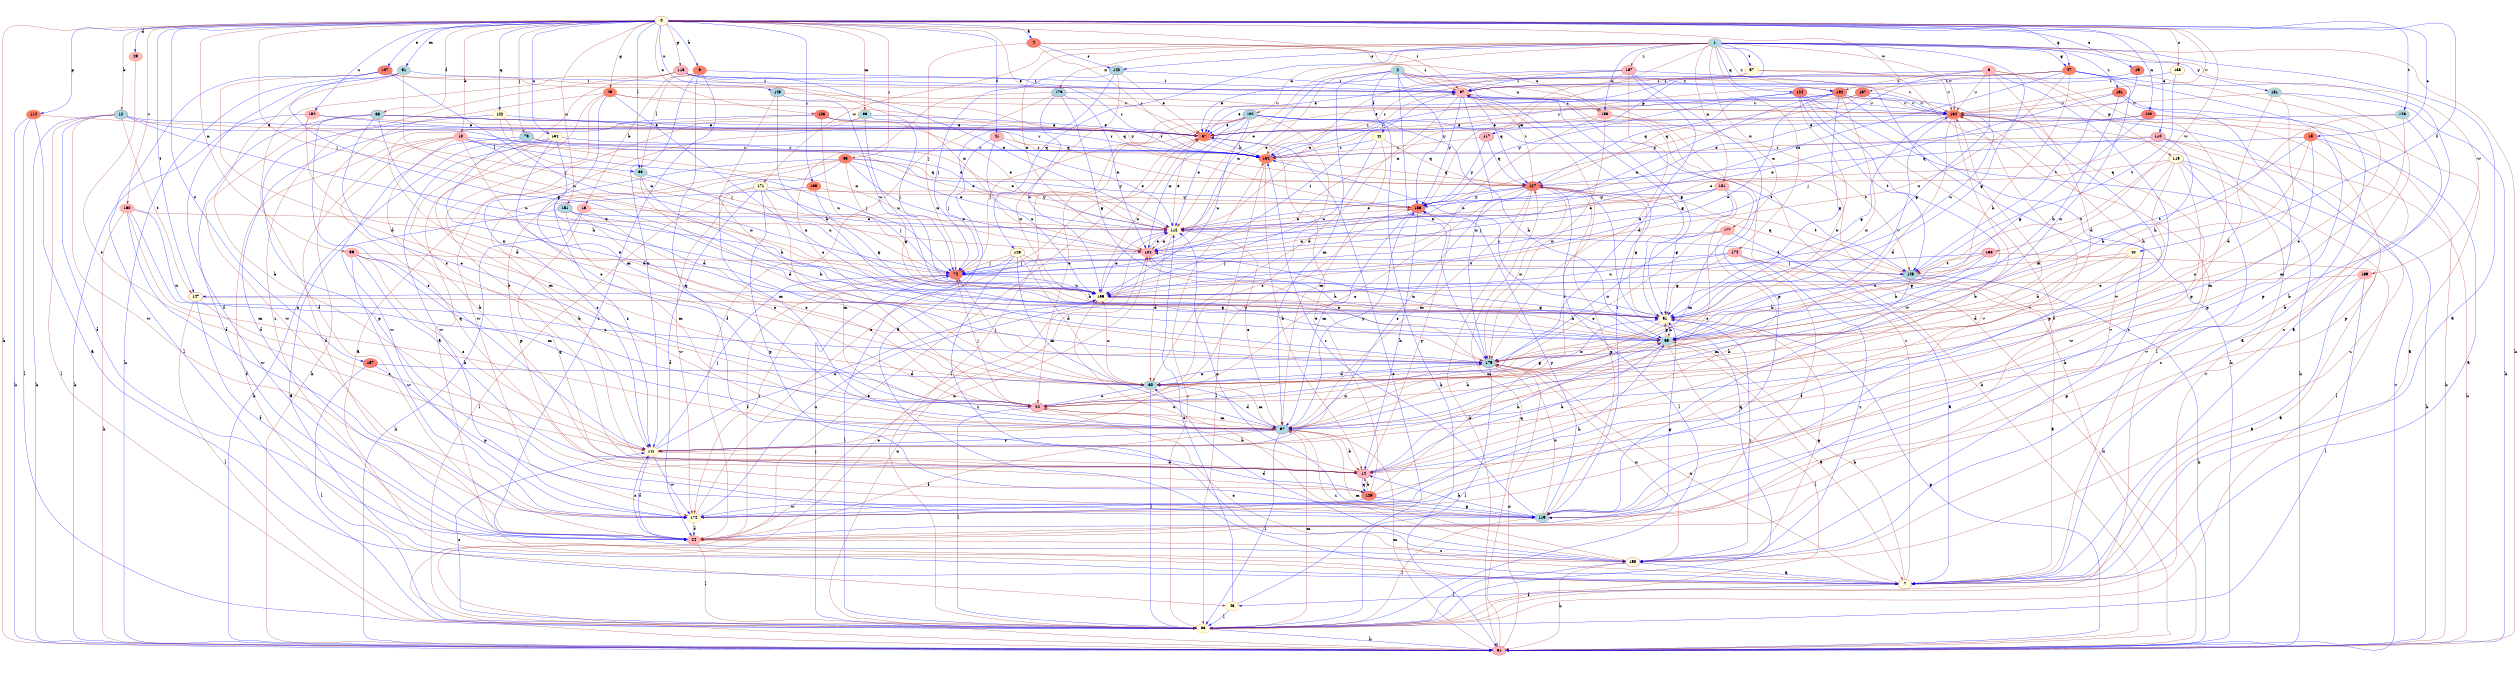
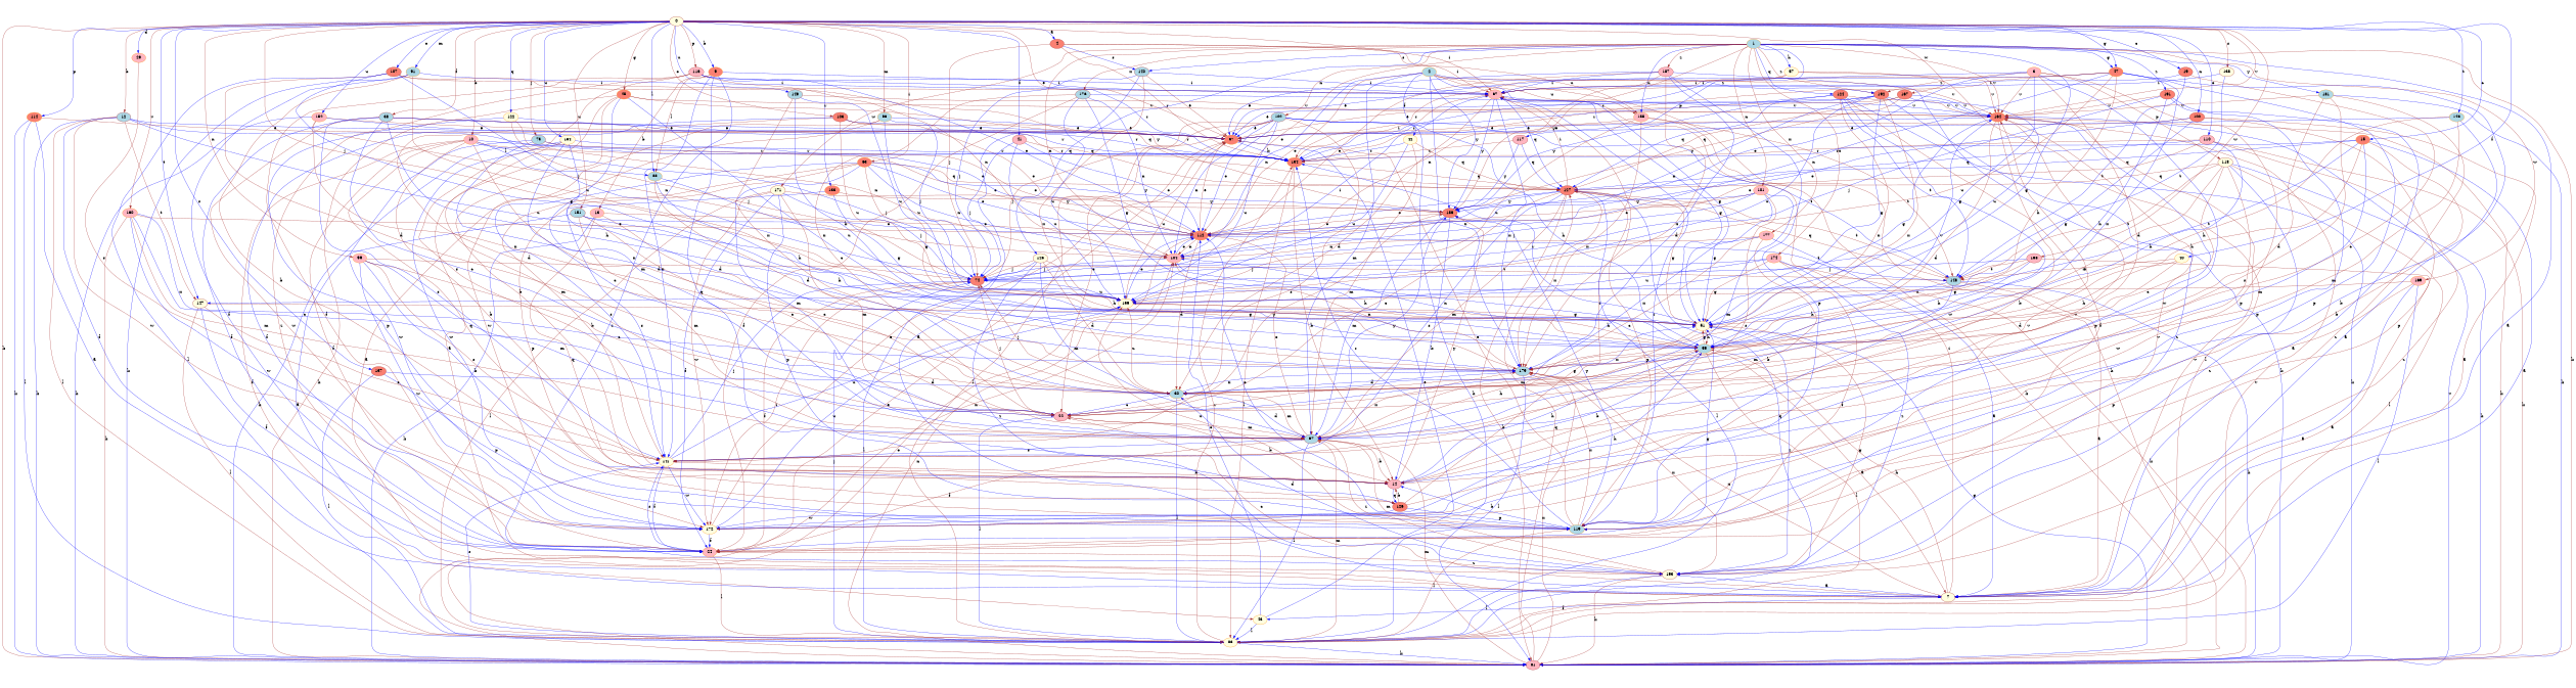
  strict digraph {
    node [color=darkorange fillcolor=salmon style=filled]
    edge [color=blue]
    0 [color=brown fillcolor=lightyellow]
    4 [color=brown]
    9
    10 [fillcolor=lightpink]
    12 [color=brown fillcolor=lightblue]
    15
    19 [color=brown]
    29 [fillcolor=lightpink]
    37
    38 [color=brown fillcolor=lightblue]
    40 [fillcolor=lightyellow]
    41 [color=brown fillcolor=lightpink]
    45
    47
    63
    67 [fillcolor=lightpink]
    73 [color=brown fillcolor=lightblue]
    74 [color=brown]
    81 [color=brown fillcolor=lightpink]
    88 [fillcolor=lightblue]
    91 [fillcolor=lightblue]
    96 [fillcolor=lightblue]
    99 [fillcolor=lightpink]
    100 [color=brown]
    107 [color=brown]
    n26 [color=brown label=103]
    110 [color=brown fillcolor=lightpink]
    114
    116 [color=brown fillcolor=lightpink]
    122 [fillcolor=lightyellow]
    133
    137 [color=brown]
    138 [color=brown fillcolor=lightyellow]
    143 [fillcolor=lightblue]
    147 [color=brown fillcolor=lightyellow]
    149 [color=brown fillcolor=lightblue]
    151 [color=brown fillcolor=lightblue]
    152 [fillcolor=lightpink]
    154 [fillcolor=lightyellow]
    160 [fillcolor=lightpink]
    164
    167 [color=brown]
    168 [color=brown fillcolor=lightpink]
    134
    140 [color=brown fillcolor=lightblue]
    155 [fillcolor=lightpink]
    13 [fillcolor=lightpink]
    126 [color=brown]
    141 [fillcolor=lightyellow]
    193 [color=brown fillcolor=lightyellow]
-   112 [fillcolor=lightyellow]
+   112
    30 [fillcolor=lightblue]
    43 [fillcolor=lightyellow]
    14 [color=brown fillcolor=lightpink]
    n55 [fillcolor=lightpink label=24]
    172 [fillcolor=lightyellow]
    n57 [fillcolor=lightyellow label=83]
    156 [fillcolor=lightyellow]
    7 [color=brown fillcolor=lightyellow]
    97 [color=brown fillcolor=lightblue]
    59 [fillcolor=lightblue]
    127 [color=brown]
    22 [color=brown fillcolor=lightpink]
    148 [color=brown fillcolor=lightblue]
    179 [color=brown fillcolor=lightblue]
    104 [fillcolor=lightpink]
    119 [fillcolor=lightblue]
    51 [fillcolor=lightyellow]
    186 [color=brown]
    1 [fillcolor=lightblue]
    57 [fillcolor=lightyellow]
    101 [fillcolor=lightpink]
    102 [color=brown fillcolor=lightblue]
    124 [color=brown]
    125 [color=brown fillcolor=lightyellow]
    169 [fillcolor=lightpink]
    171 [color=brown fillcolor=lightyellow]
    174 [fillcolor=lightpink]
    176 [color=brown fillcolor=lightblue]
    177 [fillcolor=lightpink]
    181 [fillcolor=lightblue]
    187 [color=brown fillcolor=lightpink]
    191 [color=brown]
    192 [color=brown]
    2 [fillcolor=lightblue]
    42 [fillcolor=lightyellow]
    3 [fillcolor=lightpink]
    117 [color=brown fillcolor=lightpink]
    118 [color=brown fillcolor=lightyellow]
    0 -> 4 [label=a]
    0 -> 9 [label=b]
    0 -> 10 [color=brown label=b]
    0 -> 12 [color=brown label=b]
    0 -> 15 [label=c]
    0 -> 19 [label=c]
    0 -> 29 [label=d]
    0 -> 37 [color=brown label=e]
    0 -> 38 [color=brown label=f]
    0 -> 40 [label=f]
    0 -> 41 [label=f]
    0 -> 45 [color=brown label=g]
    0 -> 47 [label=g]
    0 -> 63 [color=brown label=i]
    0 -> 67 [color=brown label=i]
    0 -> 73 [color=brown label=j]
    0 -> 74 [color=brown label=j]
    0 -> 81 [color=brown label=k]
    0 -> 88 [label=l]
    0 -> 91 [label=m]
    0 -> 96 [color=brown label=m]
    0 -> 99 [color=brown label=n]
    0 -> 100 [label=n]
    0 -> 107 [label=o]
    0 -> n26 [color=brown label=o]
    0 -> 110 [label=o]
    0 -> 114 [label=p]
    0 -> 116 [color=brown label=p]
    0 -> 122 [label=q]
    0 -> 133 [label=r]
    0 -> 137 [label=s]
    0 -> 138 [color=brown label=s]
    0 -> 143 [label=t]
    0 -> 147 [label=t]
    0 -> 149 [label=u]
    0 -> 151 [color=brown label=u]
    0 -> 152 [label=u]
    0 -> 154 [label=u]
    0 -> 160 [color=brown label=v]
    0 -> 164 [color=brown label=v]
    0 -> 167 [color=brown label=w]
    0 -> 168 [color=brown label=w]
    4 -> 67 [color=brown label=i]
    4 -> 74 [color=brown label=j]
    4 -> 134 [color=brown label=r]
    4 -> 140 [label=s]
    4 -> 155 [color=brown label=u]
    9 -> 67 [label=i]
    9 -> 88 [color=brown label=l]
    9 -> 13 [color=brown label=b]
    9 -> 126 [label=q]
    9 -> 141 [label=x]
    9 -> 193 [label=z]
    10 -> 74 [label=j]
    10 -> 88 [label=l]
    10 -> 134 [label=r]
    10 -> 126 [color=brown label=q]
    10 -> 112 [color=brown label=o]
    10 -> 30 [color=brown label=d]
    10 -> 43 [color=brown label=f]
    10 -> 14 [color=brown label=b]
    10 -> n55 [color=brown label=f]
    12 -> 37 [label=e]
    12 -> 81 [label=k]
    12 -> 147 [color=brown label=t]
    12 -> 112 [label=o]
    12 -> n55 [label=f]
    12 -> 172 [color=brown label=w]
    12 -> n57 [color=brown label=l]
    12 -> 156 [label=u]
    15 -> 147 [label=t]
    15 -> 134 [label=r]
    15 -> 14 [color=brown label=b]
    15 -> 7 [label=a]
    15 -> 97 [label=m]
    15 -> 59 [color=brown label=h]
+   15 -> 127 [label=q]
    19 -> 67 [label=i]
    19 -> 22 [color=brown label=c]
    19 -> 148 [label=t]
    29 -> 141 [color=brown label=s]
    37 -> 134 [label=k]
    37 -> 156 [color=brown label=u]
    38 -> 37 [label=e]
    38 -> 134 [label=r]
    38 -> 141 [label=s]
    38 -> n55 [label=f]
    38 -> 172 [color=brown label=w]
    38 -> 59 [label=h]
    38 -> 127 [color=brown label=q]
    38 -> 22 [label=c]
    40 -> 30 [color=brown label=d]
    40 -> 59 [color=brown label=h]
    40 -> 148 [color=brown label=t]
    41 -> 74 [label=j]
    41 -> 134 [color=brown label=r]
    41 -> 112 [label=o]
    41 -> 156 [label=u]
    45 -> 81 [color=brown label=k]
    45 -> 164 [color=brown label=v]
    45 -> 14 [color=brown label=b]
    45 -> 7 [color=brown label=a]
    45 -> 97 [label=m]
    45 -> 127 [color=brown label=q]
    45 -> 179 [label=x]
    47 -> 37 [label=e]
    47 -> 67 [color=brown label=i]
    47 -> 134 [color=brown label=r]
    47 -> 156 [color=brown label=u]
    47 -> 7 [label=a]
    47 -> 59 [color=brown label=h]
    47 -> 179 [label=x]
    47 -> 104 [label=n]
    47 -> 119 [label=p]
    63 -> 141 [label=s]
    63 -> 112 [label=o]
    63 -> 14 [color=brown label=b]
    63 -> 97 [label=m]
    63 -> 127 [color=brown label=q]
    63 -> 104 [label=n]
    63 -> 119 [color=brown label=p]
    63 -> 51 [color=brown label=g]
    63 -> 186 [label=y]
    67 -> 164 [label=v]
    67 -> 30 [color=brown label=d]
    67 -> 127 [label=q]
    67 -> 179 [label=x]
    67 -> 51 [label=g]
    67 -> 186 [label=y]
    73 -> 134 [label=r]
    73 -> 112 [color=brown label=o]
    73 -> 172 [label=w]
    73 -> 179 [label=x]
    74 -> 67 [label=i]
    74 -> n55 [color=brown label=f]
    74 -> 172 [color=brown label=i]
    74 -> 156 [label=u]
    81 -> 37 [color=brown label=e]
    81 -> 164 [label=v]
    81 -> 112 [color=brown label=o]
    81 -> 97 [color=brown label=m]
    81 -> 127 [color=brown label=q]
    81 -> 179 [color=brown label=x]
    81 -> 104 [color=brown label=n]
    81 -> 51 [label=g]
    88 -> 30 [color=brown label=d]
    88 -> 156 [label=u]
    88 -> 59 [label=h]
    91 -> 67 [label=i]
    91 -> 81 [label=k]
    91 -> 14 [color=brown label=b]
    91 -> n55 [label=f]
    91 -> 156 [color=brown label=u]
    96 -> 37 [label=e]
    96 -> 74 [label=j]
    96 -> 172 [color=brown label=w]
    96 -> 156 [label=u]
    96 -> 7 [color=brown label=a]
    99 -> 141 [color=brown label=s]
    99 -> 14 [label=b]
    99 -> 172 [label=w]
    99 -> 97 [label=m]
    99 -> 22 [color=brown label=c]
    99 -> 148 [color=brown label=t]
    100 -> 37 [color=brown label=e]
    100 -> 112 [label=o]
    100 -> 7 [color=brown label=a]
    100 -> 119 [color=brown label=p]
    100 -> 51 [label=g]
    107 -> 67 [color=brown label=i]
    107 -> 74 [label=j]
    107 -> 30 [color=brown label=d]
    107 -> n57 [label=l]
    107 -> 51 [label=g]
    107 -> 186 [color=brown label=y]
    n26 -> 37 [color=brown label=e]
    n26 -> 134 [label=r]
    n26 -> 112 [color=brown label=o]
    n26 -> 30 [color=brown label=d]
    n26 -> n55 [label=f]
    n26 -> 156 [color=brown label=u]
    110 -> 81 [color=brown label=k]
    110 -> 134 [color=brown label=r]
    110 -> 193 [color=brown label=z]
    110 -> 112 [color=brown label=o]
    110 -> 59 [label=h]
    110 -> 127 [label=q]
    114 -> 37 [color=brown label=e]
    114 -> 81 [label=k]
    114 -> n57 [label=l]
    114 -> 7 [label=a]
    116 -> 67 [label=i]
    116 -> 134 [label=r]
    116 -> 141 [color=brown label=s]
    116 -> 193 [color=brown label=z]
    116 -> 112 [label=o]
    116 -> n55 [color=brown label=f]
    116 -> 104 [color=brown label=n]
    122 -> 37 [label=e]
    122 -> 74 [color=brown label=j]
    122 -> 104 [color=brown label=n]
    122 -> 119 [label=p]
    133 -> 141 [label=s]
    133 -> 51 [label=g]
    133 -> 186 [color=brown label=y]
    137 -> 30 [label=d]
    137 -> n57 [label=l]
    137 -> 119 [label=p]
    138 -> 67 [label=i]
    138 -> 148 [label=t]
    143 -> 37 [label=e]
    143 -> 14 [label=b]
    143 -> 97 [color=brown label=m]
    143 -> 59 [color=brown label=h]
    147 -> 141 [color=brown label=s]
    147 -> n55 [label=f]
    147 -> n57 [color=brown label=l]
    147 -> 51 [color=brown label=g]
    149 -> 164 [color=brown label=v]
    149 -> 156 [label=u]
    149 -> 59 [label=h]
    149 -> 179 [color=brown label=x]
    151 -> 112 [label=o]
    151 -> 7 [label=a]
    151 -> 97 [color=brown label=m]
    151 -> 59 [label=h]
    151 -> 22 [color=brown label=c]
    152 -> 37 [color=brown label=e]
    152 -> 81 [label=k]
    152 -> 134 [label=r]
    152 -> 179 [color=brown label=x]
    152 -> 104 [color=brown label=n]
    154 -> 81 [label=k]
    154 -> 134 [label=r]
    154 -> 30 [label=d]
    154 -> 172 [label=w]
    154 -> 97 [color=brown label=m]
    154 -> 22 [label=c]
    160 -> 81 [color=brown label=k]
    160 -> 112 [color=brown label=o]
    160 -> 172 [label=w]
    160 -> 97 [color=brown label=m]
    160 -> 22 [label=c]
    160 -> 179 [label=x]
    164 -> 37 [label=e]
    164 -> 81 [color=brown label=k]
    164 -> 30 [color=brown label=d]
    164 -> 14 [color=brown label=b]
    164 -> 119 [label=p]
    164 -> 51 [label=g]
    167 -> 37 [color=brown label=e]
    167 -> 164 [label=v]
    167 -> 156 [label=u]
    167 -> 127 [color=brown label=q]
    167 -> 186 [color=brown label=y]
    168 -> 74 [label=j]
    168 -> 7 [color=brown label=a]
    168 -> 59 [label=h]
    168 -> 148 [color=brown label=t]
    168 -> 51 [color=brown label=g]
    134 -> 67 [color=brown label=i]
    134 -> 14 [color=brown label=b]
    134 -> n57 [color=brown label=l]
    134 -> 127 [color=brown label=q]
    140 -> 37 [color=brown label=e]
    140 -> 67 [label=i]
    140 -> 74 [label=j]
    140 -> 7 [label=a]
    140 -> 179 [color=brown label=x]
    155 -> 37 [color=brown label=e]
    155 -> 81 [color=brown label=k]
    155 -> 156 [color=brown label=u]
    155 -> 148 [color=brown label=t]
    155 -> 179 [color=brown label=x]
    13 -> 81 [label=k]
    13 -> 126 [color=brown label=q]
    13 -> 112 [color=brown label=o]
    13 -> 22 [color=brown label=c]
    126 -> 67 [color=brown label=i]
    126 -> 164 [color=brown label=v]
    126 -> 14 [color=brown label=b]
    126 -> 172 [label=w]
    126 -> 119 [label=p]
    141 -> 74 [label=j]
    141 -> 14 [color=brown label=b]
    141 -> n55 [label=f]
    141 -> 172 [label=w]
    141 -> 156 [label=u]
    193 -> 81 [color=brown label=k]
    193 -> 30 [label=d]
    193 -> n57 [label=l]
    193 -> 7 [label=a]
    193 -> 97 [color=brown label=m]
    193 -> 179 [color=brown label=x]
    193 -> 51 [color=brown label=g]
    112 -> 37 [color=brown label=e]
    112 -> 30 [color=brown label=d]
    112 -> 148 [label=t]
    112 -> 104 [color=brown label=n]
    30 -> 74 [color=brown label=j]
    30 -> n57 [label=l]
    30 -> 156 [color=brown label=u]
    30 -> 97 [color=brown label=m]
    30 -> 22 [label=c]
    30 -> 179 [label=x]
    43 -> 37 [label=e]
    43 -> 112 [label=o]
    43 -> n57 [label=l]
    14 -> 126 [label=q]
    14 -> 59 [label=h]
    14 -> 186 [color=brown label=y]
    n55 -> 164 [color=brown label=v]
    n55 -> 141 [label=s]
    n55 -> 193 [color=brown label=z]
    n55 -> n57 [color=brown label=l]
    n55 -> 104 [color=brown label=n]
    n55 -> 51 [label=g]
    172 -> 37 [color=brown label=e]
    172 -> 164 [color=brown label=v]
    172 -> n55 [label=f]
    172 -> 156 [label=u]
    172 -> 59 [label=h]
    n57 -> 74 [label=j]
    n57 -> 81 [label=k]
    n57 -> 164 [color=brown label=v]
    n57 -> 134 [color=brown label=r]
    n57 -> 141 [label=s]
    n57 -> 97 [color=brown label=m]
    n57 -> 127 [label=q]
    156 -> 112 [label=o]
    156 -> 59 [color=brown label=h]
    156 -> 51 [color=brown label=g]
    7 -> 67 [color=brown label=i]
    7 -> 164 [color=brown label=v]
    7 -> 43 [label=f]
    7 -> 59 [color=brown label=h]
    7 -> 22 [color=brown label=c]
    7 -> 179 [color=brown label=x]
    97 -> 141 [label=s]
    97 -> 193 [color=brown label=z]
    97 -> 112 [color=brown label=o]
    97 -> 30 [label=d]
    97 -> 14 [color=brown label=b]
    97 -> n55 [color=brown label=f]
    97 -> n57 [label=l]
    97 -> 59 [color=brown label=h]
    97 -> 179 [color=brown label=x]
    97 -> 186 [label=y]
    59 -> 164 [label=v]
    59 -> 14 [label=b]
    59 -> n57 [color=brown label=l]
    59 -> 7 [color=brown label=a]
    59 -> 179 [color=brown label=x]
    59 -> 104 [label=n]
    59 -> 51 [color=brown label=g]
    127 -> 67 [color=brown label=i]
    127 -> 81 [color=brown label=k]
    127 -> 141 [label=s]
    127 -> 112 [label=o]
    127 -> n57 [label=l]
    127 -> 97 [color=brown label=m]
    127 -> 22 [color=brown label=c]
    127 -> 148 [color=brown label=t]
    127 -> 179 [color=brown label=x]
    127 -> 119 [color=brown label=p]
    127 -> 51 [color=brown label=g]
    127 -> 186 [label=y]
    22 -> 74 [color=brown label=j]
    22 -> 14 [color=brown label=b]
    22 -> n57 [label=l]
    22 -> 97 [color=brown label=m]
    22 -> 51 [label=g]
    22 -> 186 [color=brown label=y]
    148 -> 81 [label=k]
    148 -> 7 [color=brown label=a]
    148 -> 97 [label=m]
    148 -> 59 [label=h]
    148 -> 127 [color=brown label=q]
    179 -> 30 [label=d]
    179 -> n57 [label=l]
    179 -> 104 [color=brown label=n]
    104 -> 74 [label=j]
    104 -> 112 [label=o]
    104 -> 59 [label=h]
-   126 -> 37 [color=brown label=e]
+   119 -> 37 [color=brown label=e]
    119 -> 67 [label=i]
    119 -> 134 [label=r]
    119 -> 112 [label=o]
    119 -> 14 [label=b]
    119 -> n57 [color=brown label=l]
    119 -> 156 [color=brown label=u]
    119 -> 179 [color=brown label=x]
    119 -> 186 [label=y]
    51 -> 134 [label=r]
    51 -> 193 [label=z]
    51 -> 97 [color=brown label=m]
    51 -> 59 [color=brown label=h]
    186 -> 112 [color=brown label=o]
    186 -> 14 [label=b]
    186 -> 97 [label=m]
    1 -> 47 [label=g]
    1 -> 81 [color=brown label=k]
    1 -> 164 [color=brown label=v]
    1 -> 134 [label=r]
    1 -> 140 [label=s]
    1 -> 155 [label=u]
    1 -> 112 [color=brown label=o]
    1 -> 7 [label=a]
    1 -> 104 [color=brown label=n]
    1 -> 51 [label=g]
    1 -> 186 [color=brown label=y]
-   1 -> 57 [label=t]
+   1 -> 57 [label=h]
    1 -> 101 [color=brown label=n]
    1 -> 102 [color=brown label=n]
    1 -> 124 [label=q]
    1 -> 125 [label=q]
    1 -> 169 [color=brown label=w]
    1 -> 171 [color=brown label=w]
    1 -> 174 [color=brown label=x]
    1 -> 176 [color=brown label=x]
    1 -> 177 [color=brown label=x]
    1 -> 181 [label=y]
    1 -> 187 [color=brown label=z]
    1 -> 191 [label=z]
    1 -> 192 [color=brown label=z]
    57 -> 67 [color=brown label=i]
    57 -> 164 [color=brown label=v]
    57 -> 134 [color=brown label=r]
    57 -> n57 [color=brown label=l]
    101 -> 74 [label=j]
    101 -> 141 [color=brown label=s]
    101 -> 112 [color=brown label=o]
    101 -> 97 [label=m]
    101 -> 51 [label=g]
    101 -> 186 [label=y]
    102 -> 37 [label=e]
    102 -> 74 [color=brown label=j]
    102 -> 81 [label=k]
    102 -> 141 [color=brown label=s]
    102 -> 112 [label=o]
    102 -> n57 [color=brown label=l]
    102 -> 156 [label=u]
    102 -> 59 [label=h]
    102 -> 22 [color=brown label=c]
    102 -> 148 [label=t]
    102 -> 104 [label=n]
    124 -> 81 [label=k]
    124 -> 164 [color=brown label=v]
    124 -> 134 [label=r]
    124 -> n55 [color=brown label=f]
    124 -> 172 [label=w]
    124 -> 148 [label=t]
    124 -> 179 [color=brown label=x]
    124 -> 186 [label=y]
    125 -> 74 [color=brown label=j]
    125 -> 193 [label=z]
    125 -> 30 [color=brown label=d]
    125 -> n57 [label=l]
    125 -> 97 [label=m]
    125 -> 59 [color=brown label=h]
    169 -> n57 [label=l]
    169 -> 156 [color=brown label=u]
    169 -> 7 [label=a]
    169 -> 119 [color=brown label=p]
    171 -> 74 [label=j]
    171 -> n55 [label=f]
    171 -> 172 [color=brown label=w]
    171 -> n57 [color=brown label=l]
    171 -> 97 [color=brown label=m]
    171 -> 119 [label=p]
    171 -> 186 [color=brown label=y]
    174 -> 74 [label=j]
    174 -> 81 [color=brown label=k]
    174 -> 193 [label=z]
    174 -> n55 [color=brown label=f]
    174 -> 156 [label=u]
    174 -> 51 [color=brown label=g]
    176 -> 164 [label=v]
    176 -> n55 [color=brown label=f]
    176 -> 156 [label=u]
    176 -> 22 [color=brown label=c]
    176 -> 104 [label=n]
    176 -> 51 [label=g]
    177 -> 14 [color=brown label=b]
    177 -> 7 [label=a]
    177 -> 22 [color=brown label=c]
    177 -> 179 [label=x]
    177 -> 104 [color=brown label=n]
    181 -> 81 [label=k]
    181 -> 164 [color=brown label=v]
    181 -> 141 [color=brown label=s]
    181 -> 193 [color=brown label=z]
    181 -> 30 [color=brown label=d]
    187 -> 37 [label=e]
    187 -> 67 [label=i]
    187 -> 81 [label=k]
    187 -> 112 [color=brown label=o]
    187 -> 30 [label=d]
    187 -> 179 [color=brown label=x]
    187 -> 104 [color=brown label=n]
    187 -> 119 [label=p]
    191 -> 74 [label=j]
    191 -> 164 [color=brown label=v]
    191 -> 7 [label=a]
    191 -> 59 [label=h]
    191 -> 119 [label=p]
    192 -> 37 [label=e]
    192 -> 164 [label=v]
    192 -> 193 [label=z]
    192 -> 156 [label=u]
    192 -> 127 [label=q]
    192 -> 179 [color=brown label=x]
    192 -> 104 [label=n]
    192 -> 51 [label=g]
    2 -> 81 [color=brown label=k]
    2 -> 164 [color=brown label=v]
    2 -> 155 [color=brown label=u]
    2 -> 112 [color=brown label=o]
    2 -> 97 [label=m]
    2 -> 179 [label=x]
    2 -> 104 [label=n]
    2 -> 51 [label=g]
    2 -> 186 [label=y]
    2 -> 192 [label=z]
    2 -> 42 [label=f]
    42 -> 134 [label=r]
    42 -> 156 [label=u]
    42 -> 97 [color=brown label=m]
    42 -> 127 [color=brown label=q]
    3 -> 164 [color=brown label=v]
    3 -> 112 [label=o]
    3 -> 30 [color=brown label=d]
    3 -> 172 [label=w]
    3 -> 119 [color=brown label=p]
    3 -> 51 [label=g]
    3 -> 192 [color=brown label=z]
    3 -> 117 [label=p]
    3 -> 118 [color=brown label=p]
    117 -> 134 [color=brown label=r]
    117 -> 127 [label=q]
    117 -> 186 [label=y]
    118 -> 81 [label=k]
    118 -> 193 [label=z]
    118 -> 172 [color=brown label=w]
    118 -> n57 [color=brown label=l]
    118 -> 127 [color=brown label=q]
    118 -> 22 [color=brown label=c]
    118 -> 148 [color=brown label=t]
    118 -> 179 [color=brown label=x]
  }
